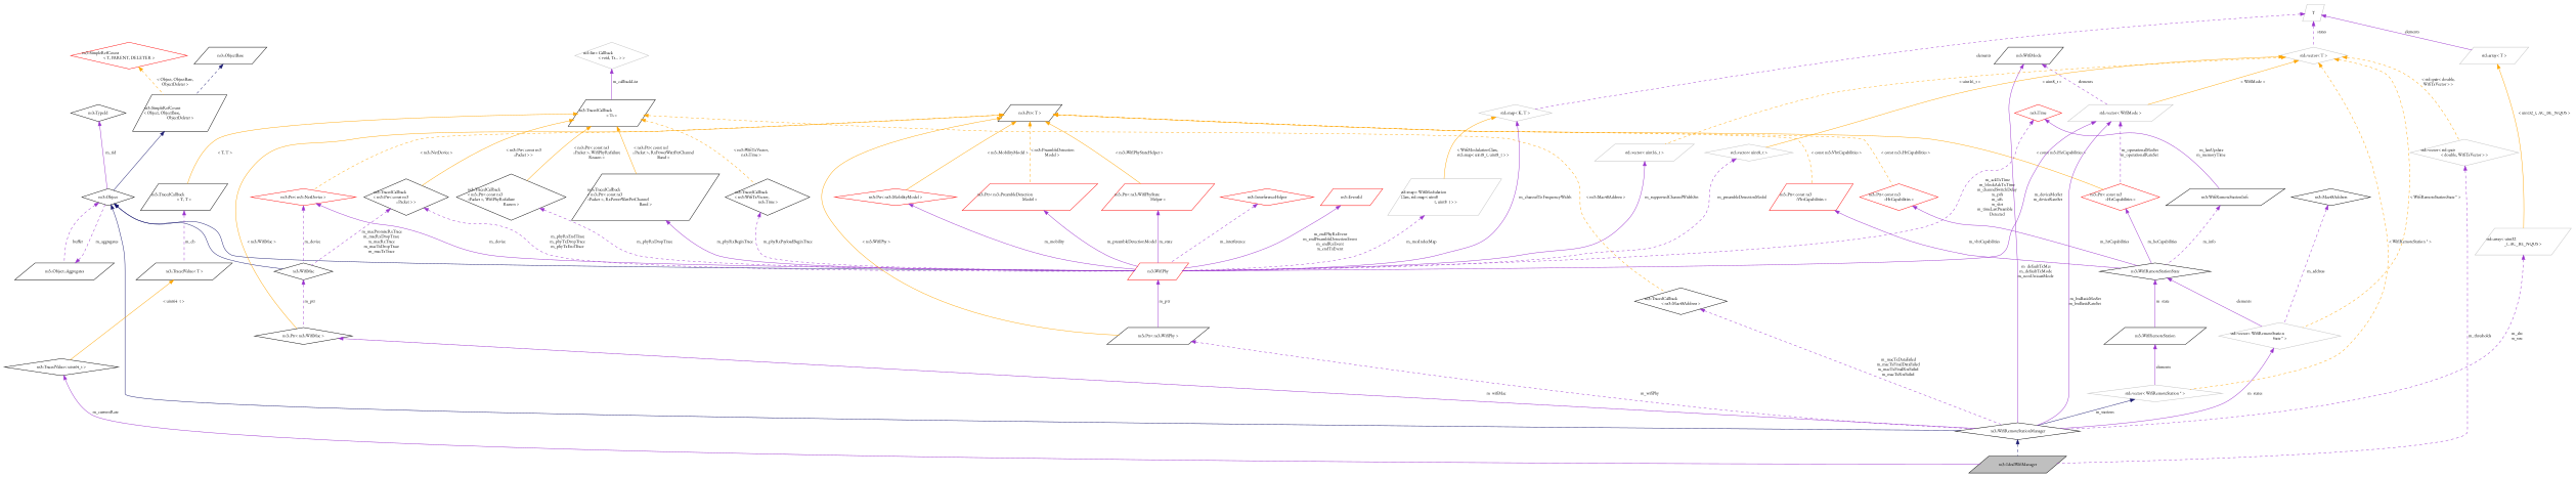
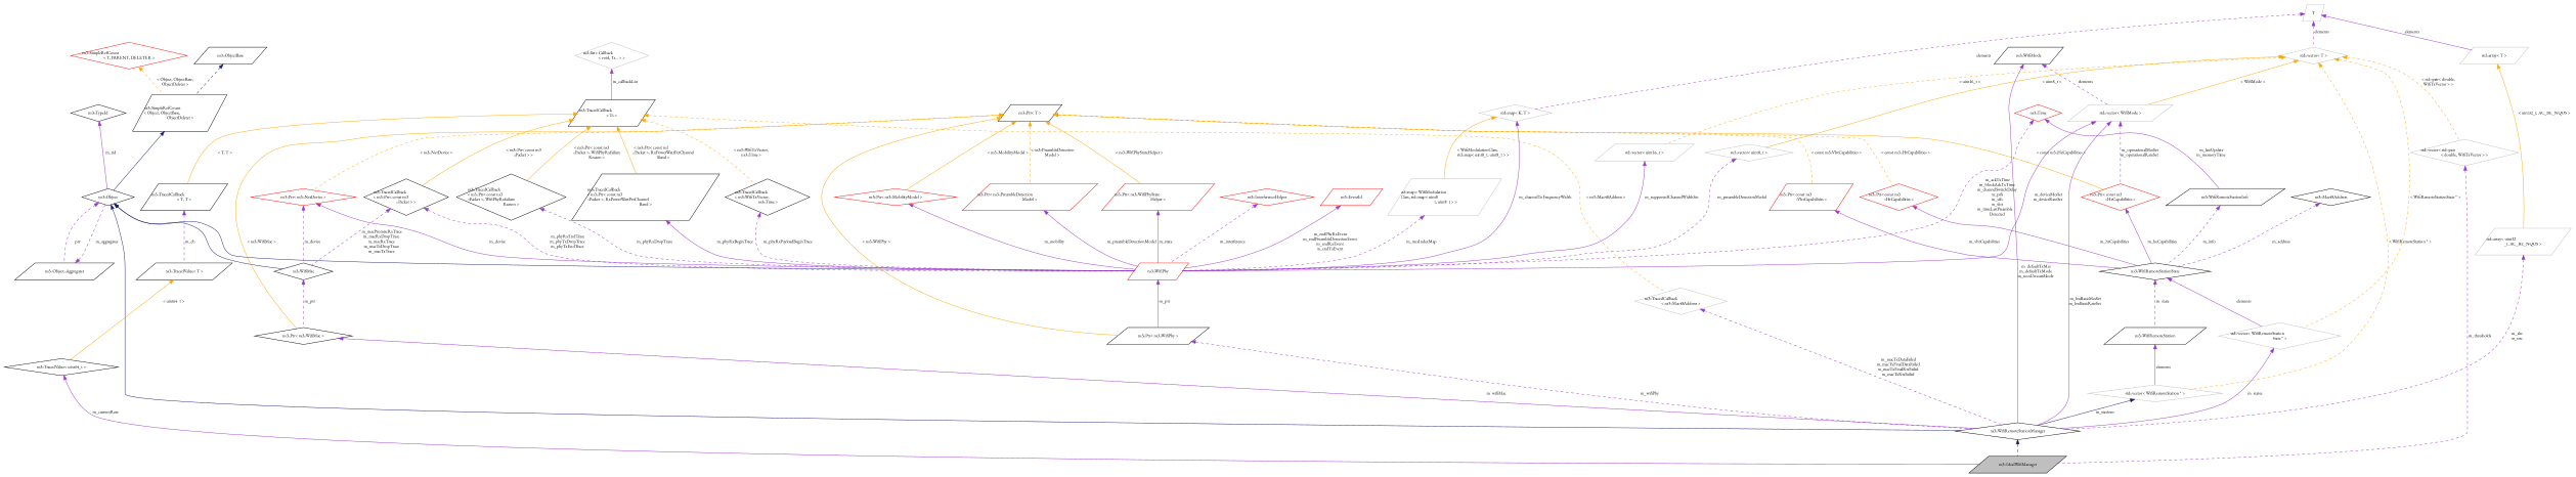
  digraph {
    fontname="EB Garamond"
    rankdir=TB
    node [color=black fillcolor=white fontname="EB Garamond" fontsize=10 shape=diamond style=filled]
    edge [color=darkorchid3 dir=back fontname="EB Garamond" fontsize=10 labelfontname=Helvetica labelfontsize=10 style=solid]
    n1 [fillcolor=grey75 fontcolor=black height=0.2 label="ns3::IdealWifiManager" shape=parallelogram width=0.4]
    n2 [height=0.2 label="ns3::WifiRemoteStationManager" width=0.4]
    n3 [height=0.2 label="ns3::Object" width=0.4]
    n4 [height=0.2 label="ns3::Object::Aggregates" shape=parallelogram width=0.4]
    n5 [height=0.2 label="ns3::WifiMac" width=0.4]
    n6 [color=red height=0.2 label="ns3::WifiPhy" shape=parallelogram width=0.4]
    n7 [height=0.2 label="ns3::Ptr\< ns3::WifiMac \>" width=0.4]
    n8 [height=0.2 label="ns3::Ptr\< ns3::WifiPhy \>" shape=parallelogram width=0.4]
    n9 [height=0.2 label="ns3::SimpleRefCount\l\< Object, ObjectBase,\l ObjectDeleter \>" shape=parallelogram width=0.4]
    n10 [height=0.2 label="ns3::ObjectBase" shape=parallelogram width=0.4]
    n11 [color=red height=0.2 label="ns3::SimpleRefCount\l\< T, PARENT, DELETER \>" width=0.4]
    n12 [height=0.2 label="ns3::TypeId" width=0.4]
    n13 [height=0.2 label="ns3::TracedCallback\l\< ns3::Ptr\< const ns3\l::Packet \> \>" width=0.4]
    n14 [height=0.2 label="ns3::TracedCallback\l\< Ts \>" shape=parallelogram width=0.4]
-   n15 [height=0.2 label="ns3::TracedCallback\l\< ns3::Mac48Address \>" width=0.4]
+   n15 [color=grey75 height=0.2 label="ns3::TracedCallback\l\< ns3::Mac48Address \>" width=0.4]
    n16 [height=0.2 label="ns3::TracedCallback\l\< ns3::WifiTxVector,\l ns3::Time \>" width=0.4]
    n17 [height=0.2 label="ns3::TracedCallback\l\< ns3::Ptr\< const ns3\l::Packet \>, WifiPhyRxfailure\lReason \>" width=0.4]
    n18 [height=0.2 label="ns3::TracedCallback\l\< ns3::Ptr\< const ns3\l::Packet \>, RxPowerWattPerChannel\lBand \>" shape=parallelogram width=0.4]
    n19 [height=0.2 label="ns3::TracedCallback\l\< T, T \>" shape=parallelogram width=0.4]
    n20 [height=0.2 label="ns3::TracedValue\< T \>" shape=parallelogram width=0.4]
    n21 [color=grey75 height=0.2 label="std::list\< Callback\l\< void, Ts... \> \>" width=0.4]
    n22 [color=red height=0.2 label="ns3::Ptr\< ns3::NetDevice \>" width=0.4]
    n23 [height=0.2 label="ns3::Ptr\< T \>" shape=parallelogram width=0.4]
    n24 [color=red height=0.2 label="ns3::Ptr\< const ns3\l::HeCapabilities \>" width=0.4]
    n25 [color=red height=0.2 label="ns3::Ptr\< const ns3\l::HtCapabilities \>" width=0.4]
    n26 [color=red height=0.2 label="ns3::Ptr\< const ns3\l::VhtCapabilities \>" shape=parallelogram width=0.4]
    n27 [color=red height=0.2 label="ns3::Ptr\< ns3::MobilityModel \>" width=0.4]
    n28 [color=red height=0.2 label="ns3::Ptr\< ns3::PreambleDetection\lModel \>" shape=parallelogram width=0.4]
    n29 [color=red height=0.2 label="ns3::Ptr\< ns3::WifiPhyState\lHelper \>" shape=parallelogram width=0.4]
    n30 [height=0.2 label="ns3::WifiRemoteStationState" width=0.4]
    n31 [color=grey75 height=0.2 label="std::vector\< WifiRemoteStation * \>" width=0.4]
    n32 [height=0.2 label="ns3::WifiRemoteStation" shape=parallelogram width=0.4]
    n33 [color=grey75 height=0.2 label="std::vector\< WifiRemoteStation\lState * \>" width=0.4]
    n34 [height=0.2 label="ns3::Mac48Address" width=0.4]
    n35 [color=grey75 height=0.2 label="std::vector\< WifiMode \>" shape=parallelogram width=0.4]
    n36 [height=0.2 label="ns3::WifiMode" shape=parallelogram width=0.4]
    n37 [color=grey75 height=0.2 label="std::vector\< T \>" width=0.4]
    n38 [color=grey75 height=0.2 label="std::vector\< uint16_t \>" shape=parallelogram width=0.4]
    n39 [color=grey75 height=0.2 label="std::vector\< uint8_t \>" width=0.4]
    n40 [color=grey75 height=0.2 label="std::vector\< std::pair\l\< double, WifiTxVector \> \>" width=0.4]
    n41 [color=grey75 height=0.2 label=T shape=parallelogram width=0.4]
    n42 [color=grey75 height=0.2 label="std::array\< T \>" shape=parallelogram width=0.4]
    n43 [color=grey75 height=0.2 label="std::map\< K, T \>" width=0.4]
    n44 [color=grey75 height=0.2 label="std::array\< uint32\l_t, AC_BE_NQOS \>" shape=parallelogram width=0.4]
    n45 [color=grey75 height=0.2 label="std::map\< WifiModulation\lClass, std::map\< uint8\l_t, uint8_t \> \>" shape=parallelogram width=0.4]
    n46 [height=0.2 label="ns3::WifiRemoteStationInfo" shape=parallelogram width=0.4]
    n47 [color=red height=0.2 label="ns3::Time" width=0.4]
    n48 [color=red height=0.2 label="ns3::InterferenceHelper" width=0.4]
    n49 [color=red height=0.2 label="ns3::EventId" shape=parallelogram width=0.4]
    n50 [height=0.2 label="ns3::TracedValue\< uint64_t \>" width=0.4]
    n2 -> n1 [color=midnightblue style=dashed]
    n3 -> n2 [color=midnightblue]
-   n3 -> n4 [label=" buffer" style=dashed]
+   n3 -> n4 [label=" ptr" style=dashed]
    n3 -> n5 [color=midnightblue]
    n3 -> n6 [color=midnightblue]
    n4 -> n3 [label=" m_aggregates" style=dashed]
    n5 -> n7 [label=" m_ptr" style=dashed]
    n6 -> n8 [label=" m_ptr"]
    n7 -> n2 [label=" m_wifiMac"]
    n8 -> n2 [label=" m_wifiPhy" style=dashed]
    n9 -> n3 [color=midnightblue]
    n10 -> n9 [color=midnightblue style=dashed]
    n11 -> n9 [color=orange label=" \< Object, ObjectBase,\l ObjectDeleter \>" style=dashed]
    n12 -> n3 [label=" m_tid"]
    n13 -> n5 [label=" m_macPromiscRxTrace\nm_macRxDropTrace\nm_macRxTrace\nm_macTxDropTrace\nm_macTxTrace" style=dashed]
    n13 -> n6 [label=" m_phyRxEndTrace\nm_phyTxDropTrace\nm_phyTxEndTrace" style=dashed]
    n14 -> n13 [color=orange label=" \< ns3::Ptr\< const ns3\l::Packet \> \>"]
    n14 -> n15 [color=orange label=" \< ns3::Mac48Address \>" style=dashed]
    n14 -> n16 [color=orange label=" \< ns3::WifiTxVector,\l ns3::Time \>" style=dashed]
    n14 -> n17 [color=orange label=" \< ns3::Ptr\< const ns3\l::Packet \>, WifiPhyRxfailure\lReason \>"]
    n14 -> n18 [color=orange label=" \< ns3::Ptr\< const ns3\l::Packet \>, RxPowerWattPerChannel\lBand \>"]
    n14 -> n19 [color=orange label=" \< T, T \>"]
    n15 -> n2 [label=" m_macTxDataFailed\nm_macTxFinalDataFailed\nm_macTxFinalRtsFailed\nm_macTxRtsFailed" style=dashed]
    n16 -> n6 [label=" m_phyRxPayloadBeginTrace" style=dashed]
    n17 -> n6 [label=" m_phyRxDropTrace" style=dashed]
    n18 -> n6 [label=" m_phyRxBeginTrace"]
    n19 -> n20 [label=" m_cb" style=dashed]
    n20 -> n50 [color=orange label=" \< uint64_t \>"]
    n21 -> n14 [label=" m_callbackList"]
    n22 -> n5 [label=" m_device" style=dashed]
    n22 -> n6 [label=" m_device"]
    n23 -> n7 [color=orange label=" \< ns3::WifiMac \>"]
    n23 -> n8 [color=orange label=" \< ns3::WifiPhy \>"]
    n23 -> n22 [color=orange label=" \< ns3::NetDevice \>" style=dashed]
    n23 -> n24 [color=orange label=" \< const ns3::HeCapabilities \>"]
    n23 -> n25 [color=orange label=" \< const ns3::HtCapabilities \>" style=dashed]
    n23 -> n26 [color=orange label=" \< const ns3::VhtCapabilities \>" style=dashed]
    n23 -> n27 [color=orange label=" \< ns3::MobilityModel \>"]
    n23 -> n28 [color=orange label=" \< ns3::PreambleDetection\lModel \>" style=dashed]
    n23 -> n29 [color=orange label=" \< ns3::WifiPhyStateHelper \>"]
    n24 -> n30 [label=" m_heCapabilities"]
    n25 -> n30 [label=" m_htCapabilities"]
    n26 -> n30 [label=" m_vhtCapabilities"]
    n27 -> n6 [label=" m_mobility"]
    n28 -> n6 [label=" m_preambleDetectionModel"]
    n29 -> n6 [label=" m_state"]
-   n30 -> n32 [label=" m_state"]
+   n30 -> n32 [label=" m_state" style=dashed]
    n30 -> n33 [label=" elements"]
    n31 -> n2 [color=midnightblue label=" m_stations"]
    n32 -> n31 [label=" elements"]
    n33 -> n2 [label=" m_states"]
-   n34 -> n33 [label=" m_address" style=dashed]
+   n34 -> n30 [label=" m_address" style=dashed]
    n35 -> n2 [label=" m_bssBasicMcsSet\nm_bssBasicRateSet"]
    n35 -> n6 [label=" m_deviceMcsSet\nm_deviceRateSet"]
    n35 -> n24 [label=" m_operationalMcsSet\nm_operationalRateSet" style=dashed]
    n36 -> n2 [label=" m_defaultTxMcs\nm_defaultTxMode\nm_nonUnicastMode"]
    n36 -> n35 [label=" elements" style=dashed]
    n37 -> n31 [color=orange label=" \< WifiRemoteStation * \>" style=dashed]
    n37 -> n33 [color=orange label=" \< WifiRemoteStationState * \>" style=dashed]
    n37 -> n35 [color=orange label=" \< WifiMode \>"]
    n37 -> n38 [color=orange label=" \< uint16_t \>" style=dashed]
    n37 -> n39 [color=orange label=" \< uint8_t \>"]
    n37 -> n40 [color=orange label=" \< std::pair\< double,\l WifiTxVector \> \>" style=dashed]
    n38 -> n6 [label=" m_supportedChannelWidthSet"]
    n39 -> n6 [label=" m_preambleDetectionModel" style=dashed]
    n40 -> n1 [label=" m_thresholds" style=dashed]
-   n41 -> n37 [label=" states" style=dashed]
+   n41 -> n37 [label=" elements" style=dashed]
    n41 -> n42 [label=" elements"]
    n41 -> n43 [label=" elements" style=dashed]
    n42 -> n44 [color=orange label=" \< uint32_t, AC_BE_NQOS \>"]
    n43 -> n6 [label=" m_channelToFrequencyWidth"]
    n43 -> n45 [color=orange label=" \< WifiModulationClass,\l std::map\< uint8_t, uint8_t \> \>"]
    n44 -> n2 [label=" m_slrc\nm_ssrc" style=dashed]
    n45 -> n6 [label=" m_mcsIndexMap" style=dashed]
    n46 -> n30 [label=" m_info" style=dashed]
    n47 -> n6 [label=" m_ackTxTime\nm_blockAckTxTime\nm_channelSwitchDelay\nm_pifs\nm_sifs\nm_slot\nm_timeLastPreamble\lDetected" style=dashed]
    n47 -> n46 [label=" m_lastUpdate\nm_memoryTime"]
    n48 -> n6 [label=" m_interference" style=dashed]
    n49 -> n6 [label=" m_endPhyRxEvent\nm_endPreambleDetectionEvent\nm_endRxEvent\nm_endTxEvent"]
    n50 -> n1 [label=" m_currentRate"]
  }
